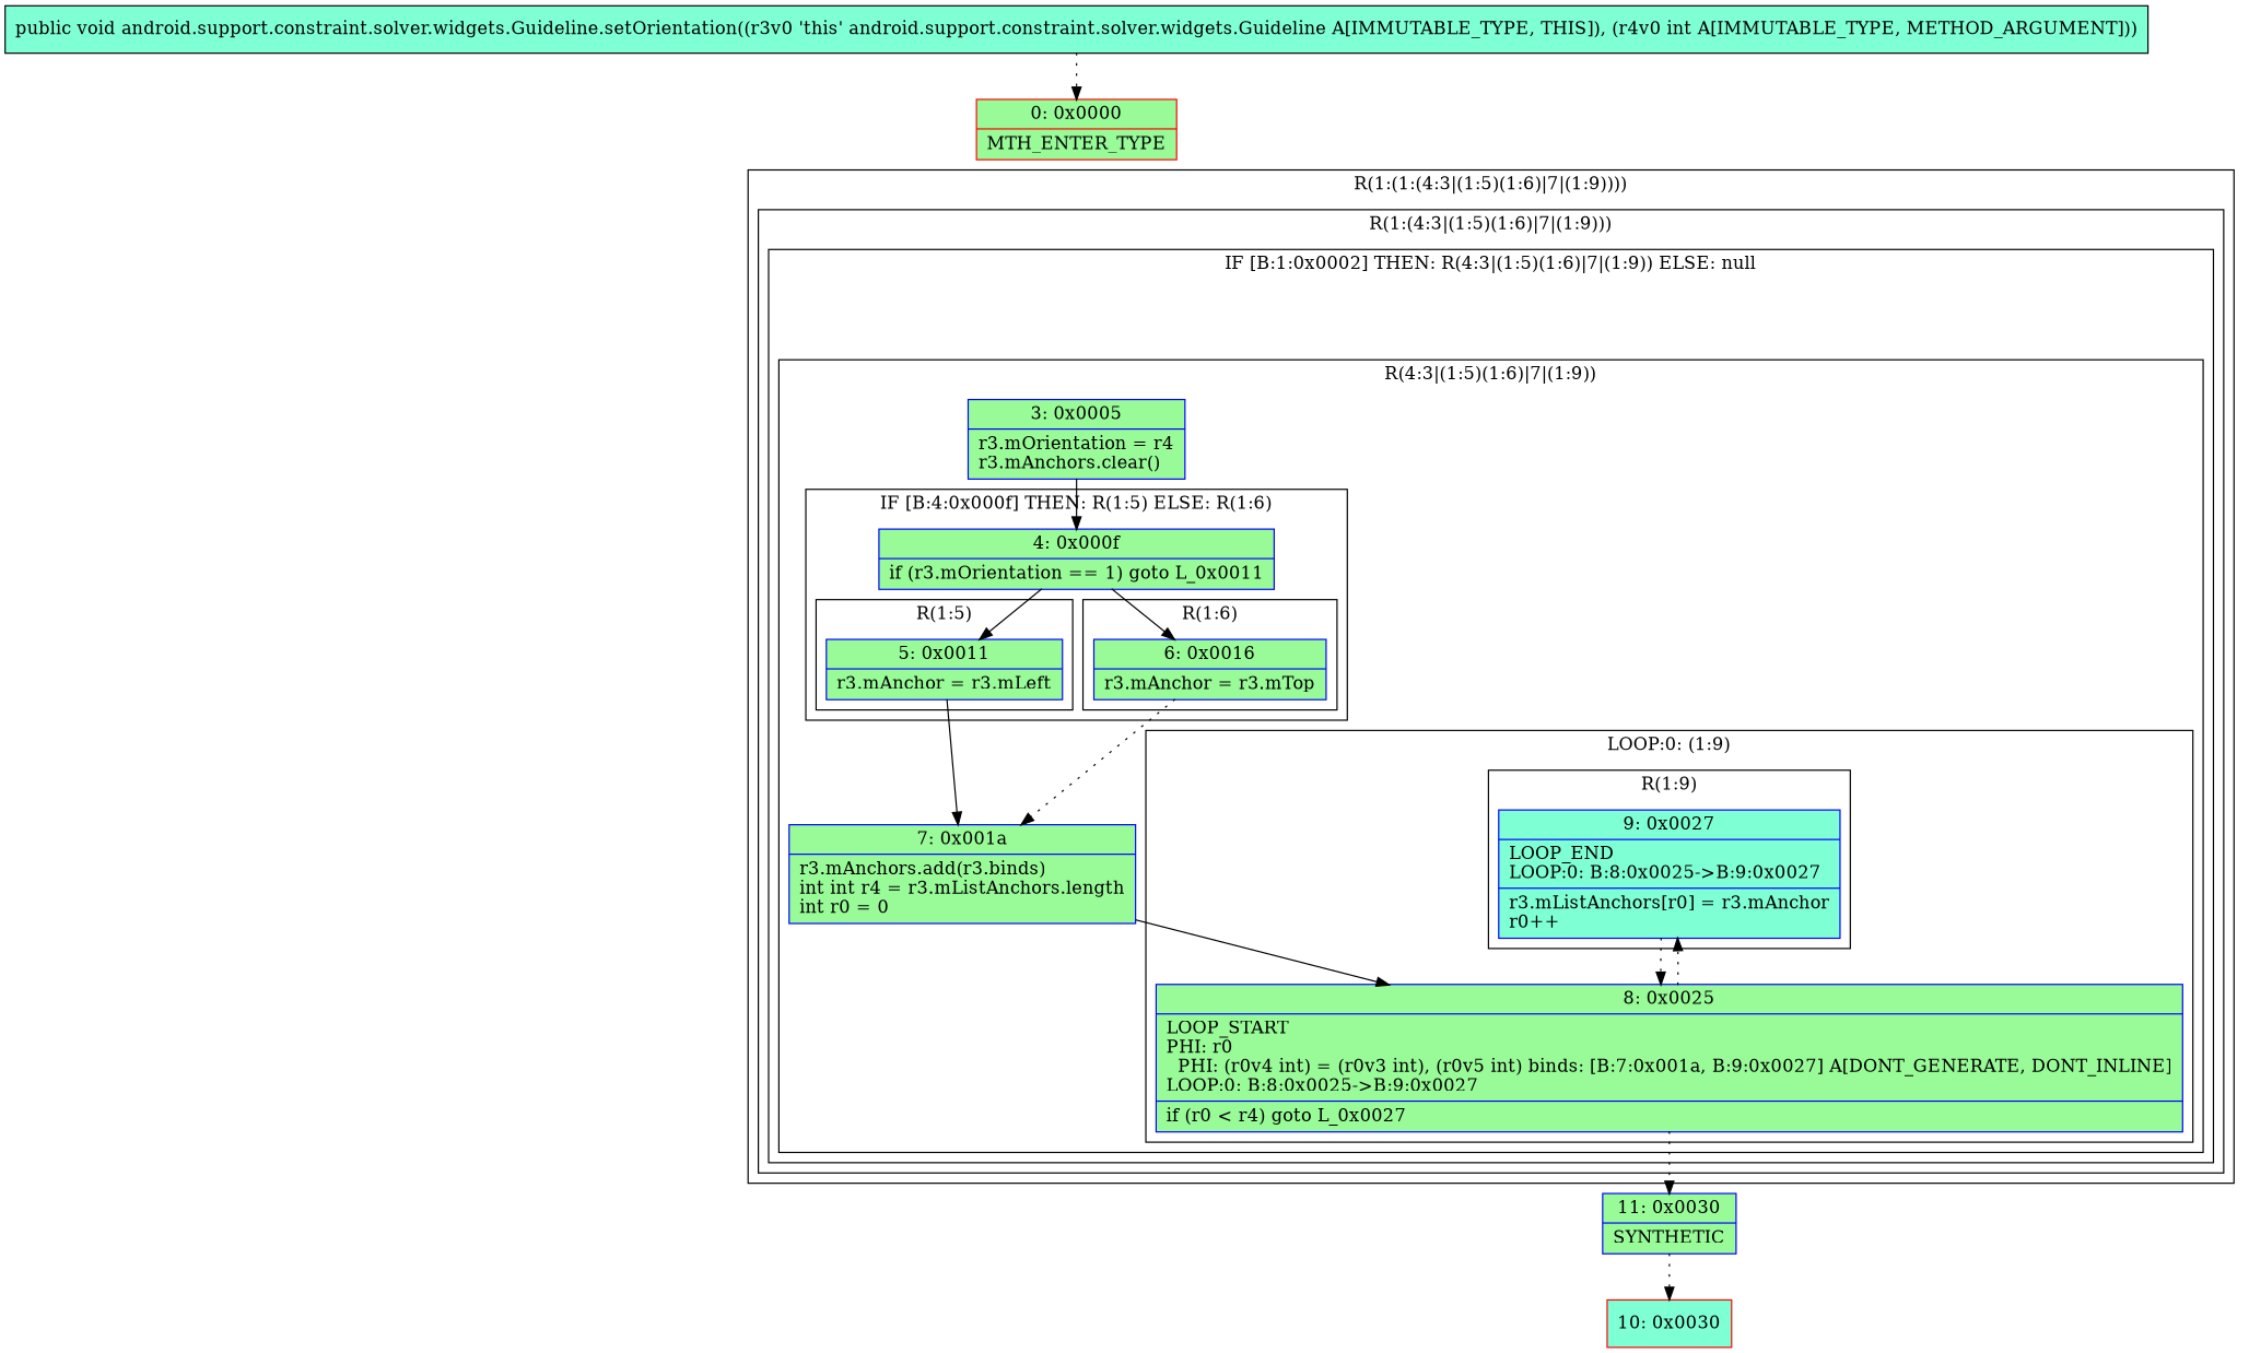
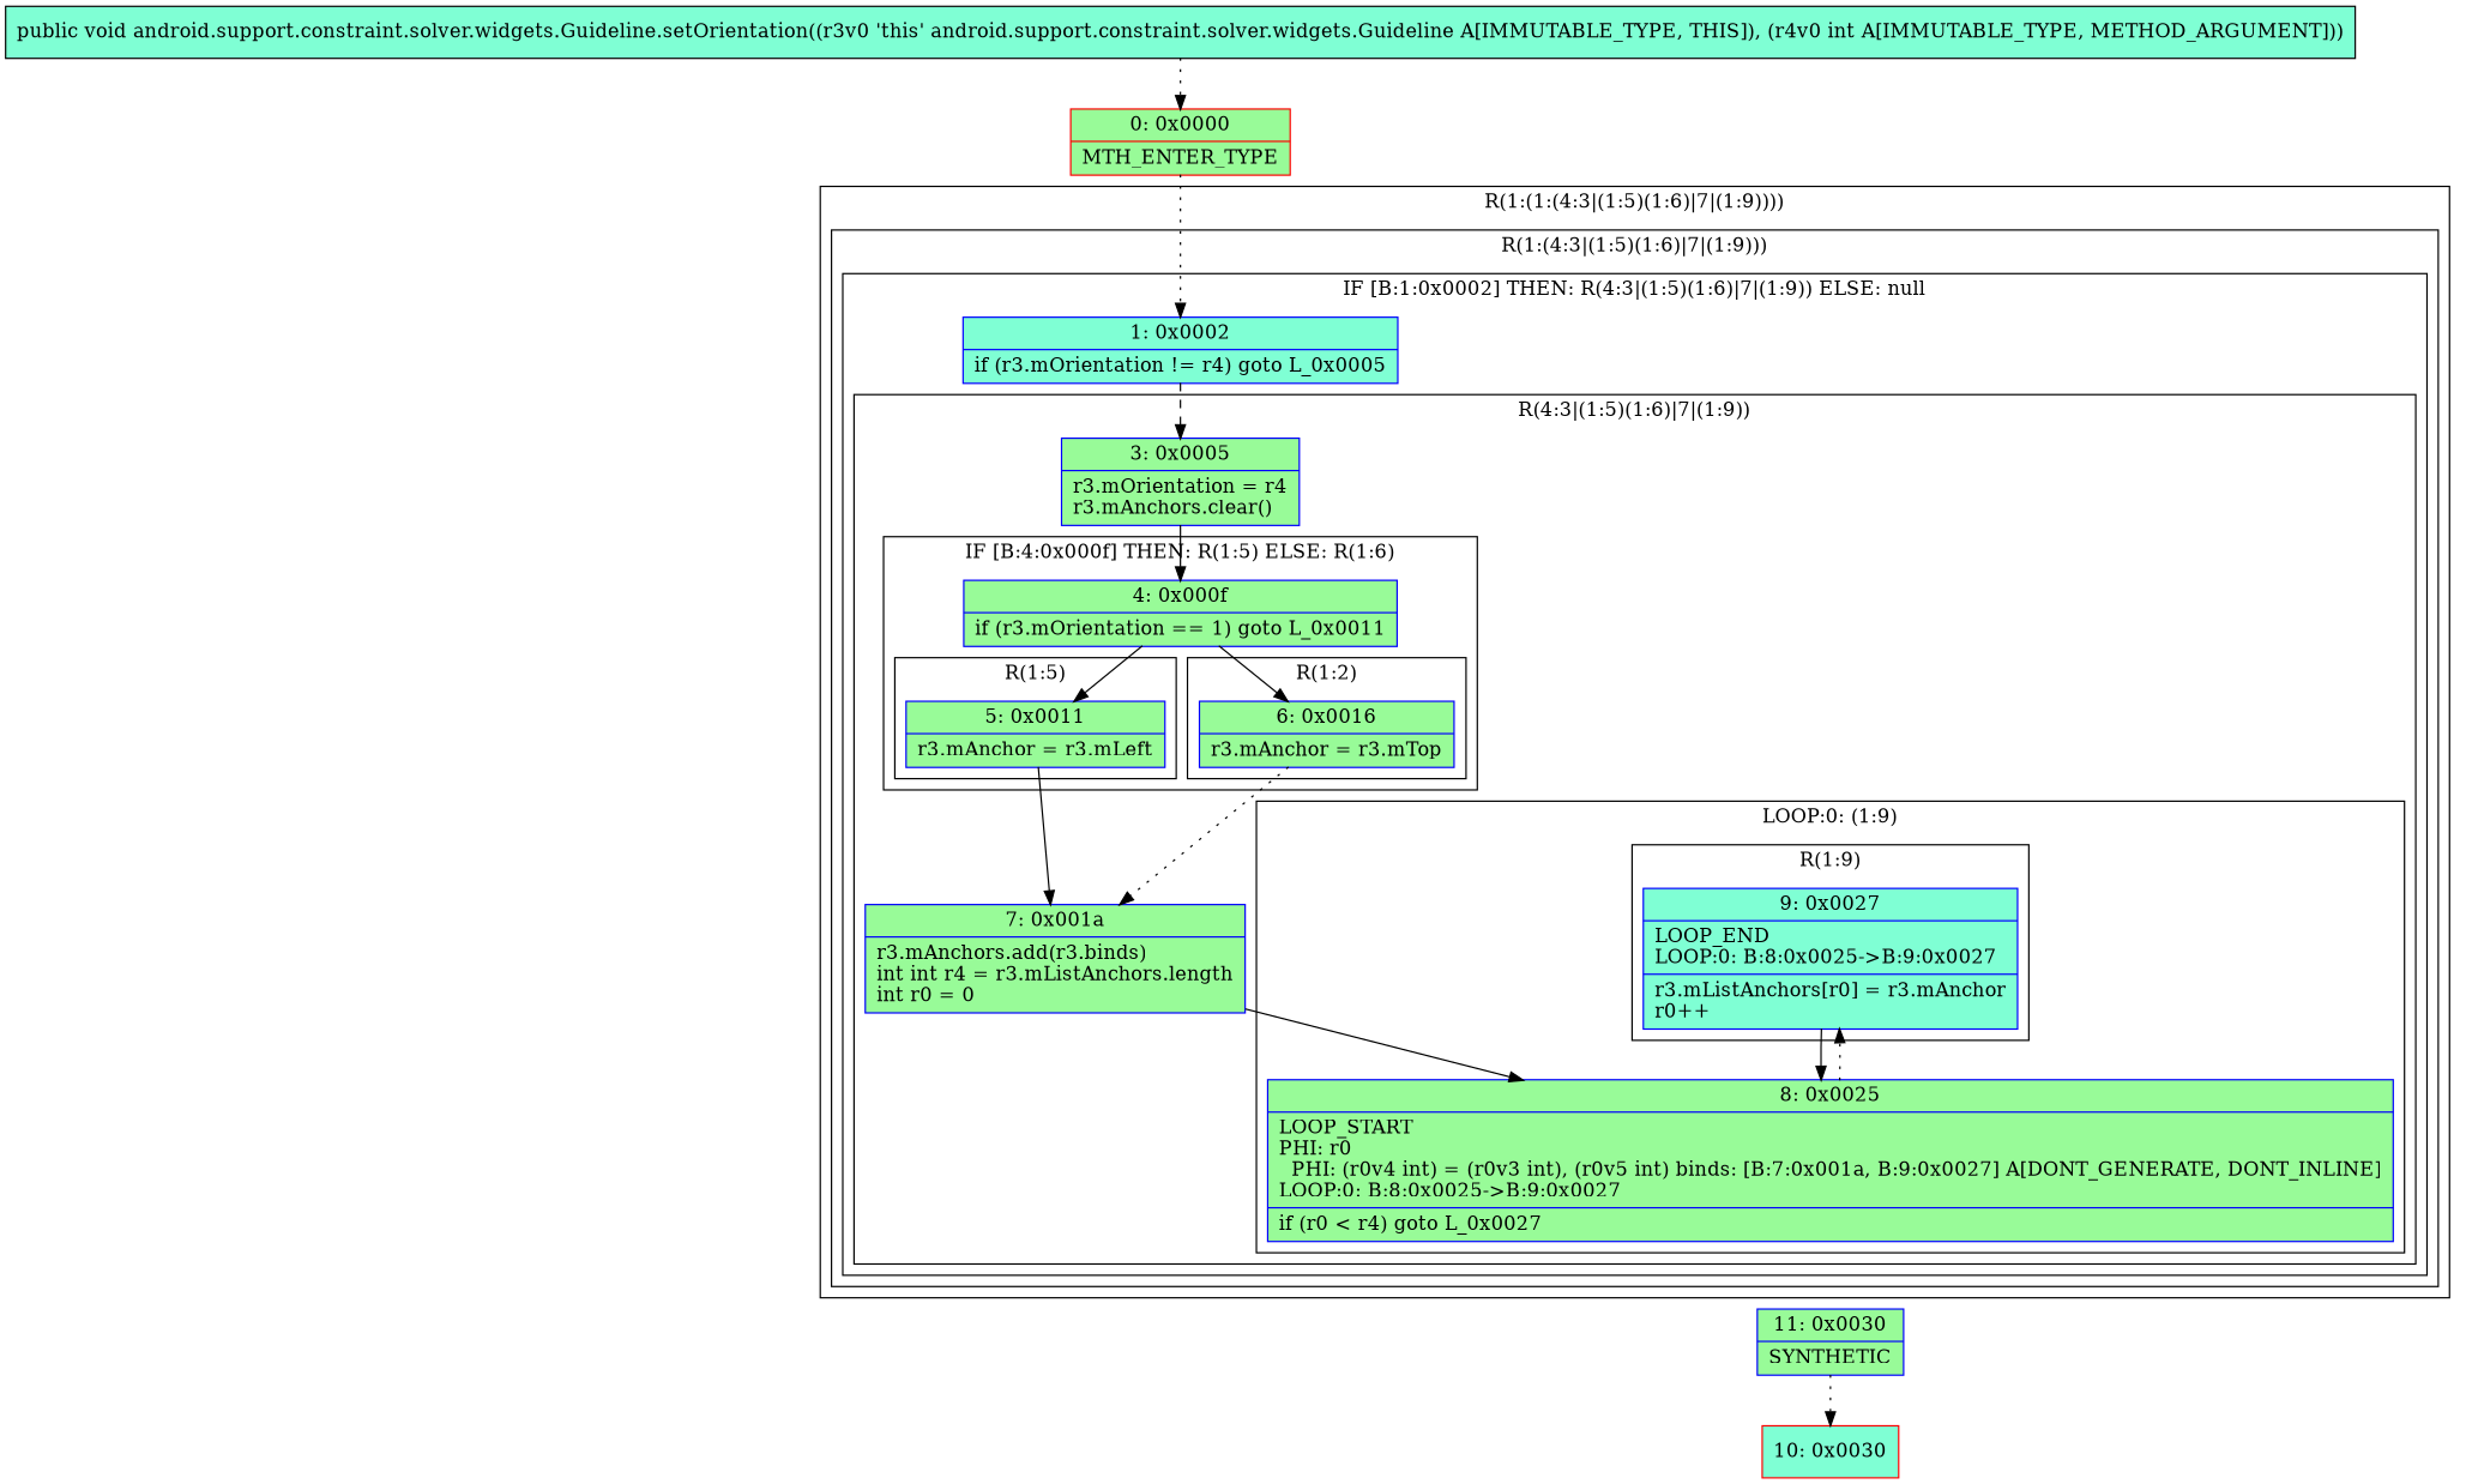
  digraph {
    node [color=blue fillcolor=palegreen shape=record style=filled]
    edge [style=dotted]
    n1 [label="{5\:\ 0x0011|r3.mAnchor = r3.mLeft\l}"]
    n2 [label="{6\:\ 0x0016|r3.mAnchor = r3.mTop\l}"]
    n3 [label="{4\:\ 0x000f|if (r3.mOrientation == 1) goto L_0x0011\l}"]
    n4 [fillcolor=aquamarine label="{9\:\ 0x0027|LOOP_END\lLOOP:0: B:8:0x0025\-\>B:9:0x0027\l|r3.mListAnchors[r0] = r3.mAnchor\lr0++\l}"]
    n5 [label="{8\:\ 0x0025|LOOP_START\lPHI: r0 \l  PHI: (r0v4 int) = (r0v3 int), (r0v5 int) binds: [B:7:0x001a, B:9:0x0027] A[DONT_GENERATE, DONT_INLINE]\lLOOP:0: B:8:0x0025\-\>B:9:0x0027\l|if (r0 \< r4) goto L_0x0027\l}"]
    n6 [label="{3\:\ 0x0005|r3.mOrientation = r4\lr3.mAnchors.clear()\l}"]
    n7 [label="{7\:\ 0x001a|r3.mAnchors.add(r3.binds)\lint int r4 = r3.mListAnchors.length\lint r0 = 0\l}"]
+   n8 [fillcolor=aquamarine label="{1\:\ 0x0002|if (r3.mOrientation != r4) goto L_0x0005\l}"]
    n9 [label="{11\:\ 0x0030|SYNTHETIC\l}"]
    n10 [color=red fillcolor=aquamarine label="{10\:\ 0x0030}"]
    n11 [color=red label="{0\:\ 0x0000|MTH_ENTER_TYPE\l}"]
    n12 [fillcolor=aquamarine label="{public void android.support.constraint.solver.widgets.Guideline.setOrientation((r3v0 'this' android.support.constraint.solver.widgets.Guideline A[IMMUTABLE_TYPE, THIS]), (r4v0 int A[IMMUTABLE_TYPE, METHOD_ARGUMENT])) }" color=""]
    subgraph cluster_1 {
      label="R(1:(1:(4:3|(1:5)(1:6)|7|(1:9))))"
      subgraph cluster_2 {
        label="R(1:(4:3|(1:5)(1:6)|7|(1:9)))"
        subgraph cluster_3 {
          label="IF [B:1:0x0002] THEN: R(4:3|(1:5)(1:6)|7|(1:9)) ELSE: null"
+         n8
          subgraph cluster_4 {
            label="R(4:3|(1:5)(1:6)|7|(1:9))"
            n6
            n7
            subgraph cluster_5 {
              label="IF [B:4:0x000f] THEN: R(1:5) ELSE: R(1:6)"
              n3
              subgraph cluster_6 {
                label="R(1:5)"
                n1
              }
              subgraph cluster_7 {
-               label="R(1:6)"
+               label="R(1:2)"
                n2
              }
            }
            subgraph cluster_8 {
              label="LOOP:0: (1:9)"
              n5
              subgraph cluster_9 {
                label="R(1:9)"
                n4
              }
            }
          }
        }
      }
    }
    n1 -> n7 [style=solid]
    n2 -> n7
    n3 -> n1 [style=solid]
    n3 -> n2 [style=solid]
-   n4 -> n5
+   n4 -> n5 [style=solid]
    n5 -> n4
-   n5 -> n9
    n6 -> n3 [style=solid]
    n7 -> n5 [style=solid]
+   n8 -> n6 [style=dashed]
    n9 -> n10
+   n11 -> n8
    n12 -> n11
  }
